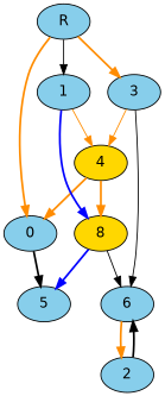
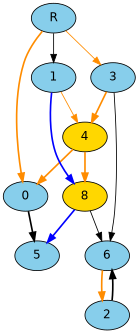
  digraph {
    fontname="DejaVu Sans"
    node [fillcolor=skyblue fontname="DejaVu Sans" style=filled]
    edge [color=darkorange fontname="DejaVu Sans" style=bold]
    4 [fillcolor=gold]
    1
    8 [fillcolor=gold]
    n4 [label=0]
    6
    2
    3
    5
    R
    4 -> 8
    4 -> n4
    1 -> 4 [style=solid]
    1 -> 8 [color=blue]
    8 -> 6 [color=black style=solid]
    8 -> 5 [color=blue]
    n4 -> 5 [color=black]
    6 -> 2
    2 -> 6 [color=black]
-   3 -> 4 [style=solid]
+   3 -> 4
    3 -> 6 [color=black style=solid]
    R -> 1 [color=black style=solid]
    R -> n4
-   R -> 3
+   R -> 3 [style=solid]
  }
